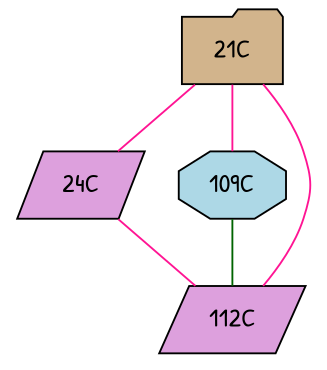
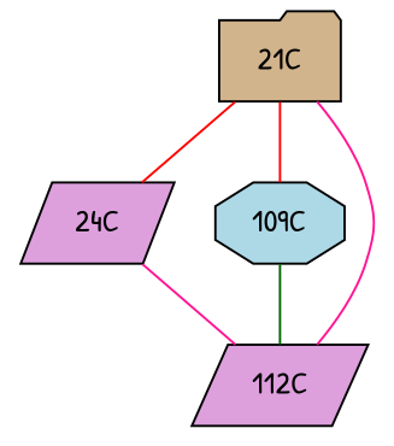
  graph {
    fontname="Patrick Hand"
    node [fillcolor=plum fontname="Patrick Hand" shape=parallelogram style="radial,filled"]
    edge [color=red fontname="Patrick Hand" penwidth=1]
    "21C" [fillcolor=tan shape=folder]
    "24C"
    "109C" [fillcolor=lightblue shape=octagon]
    "112C"
-   "21C" -- "24C" [color=deeppink]
-   "21C" -- "109C" [color=deeppink]
+   "21C" -- "24C"
+   "21C" -- "109C"
    "21C" -- "112C" [color=deeppink]
    "24C" -- "112C" [color=deeppink]
    "109C" -- "112C" [color=darkgreen]
  }
